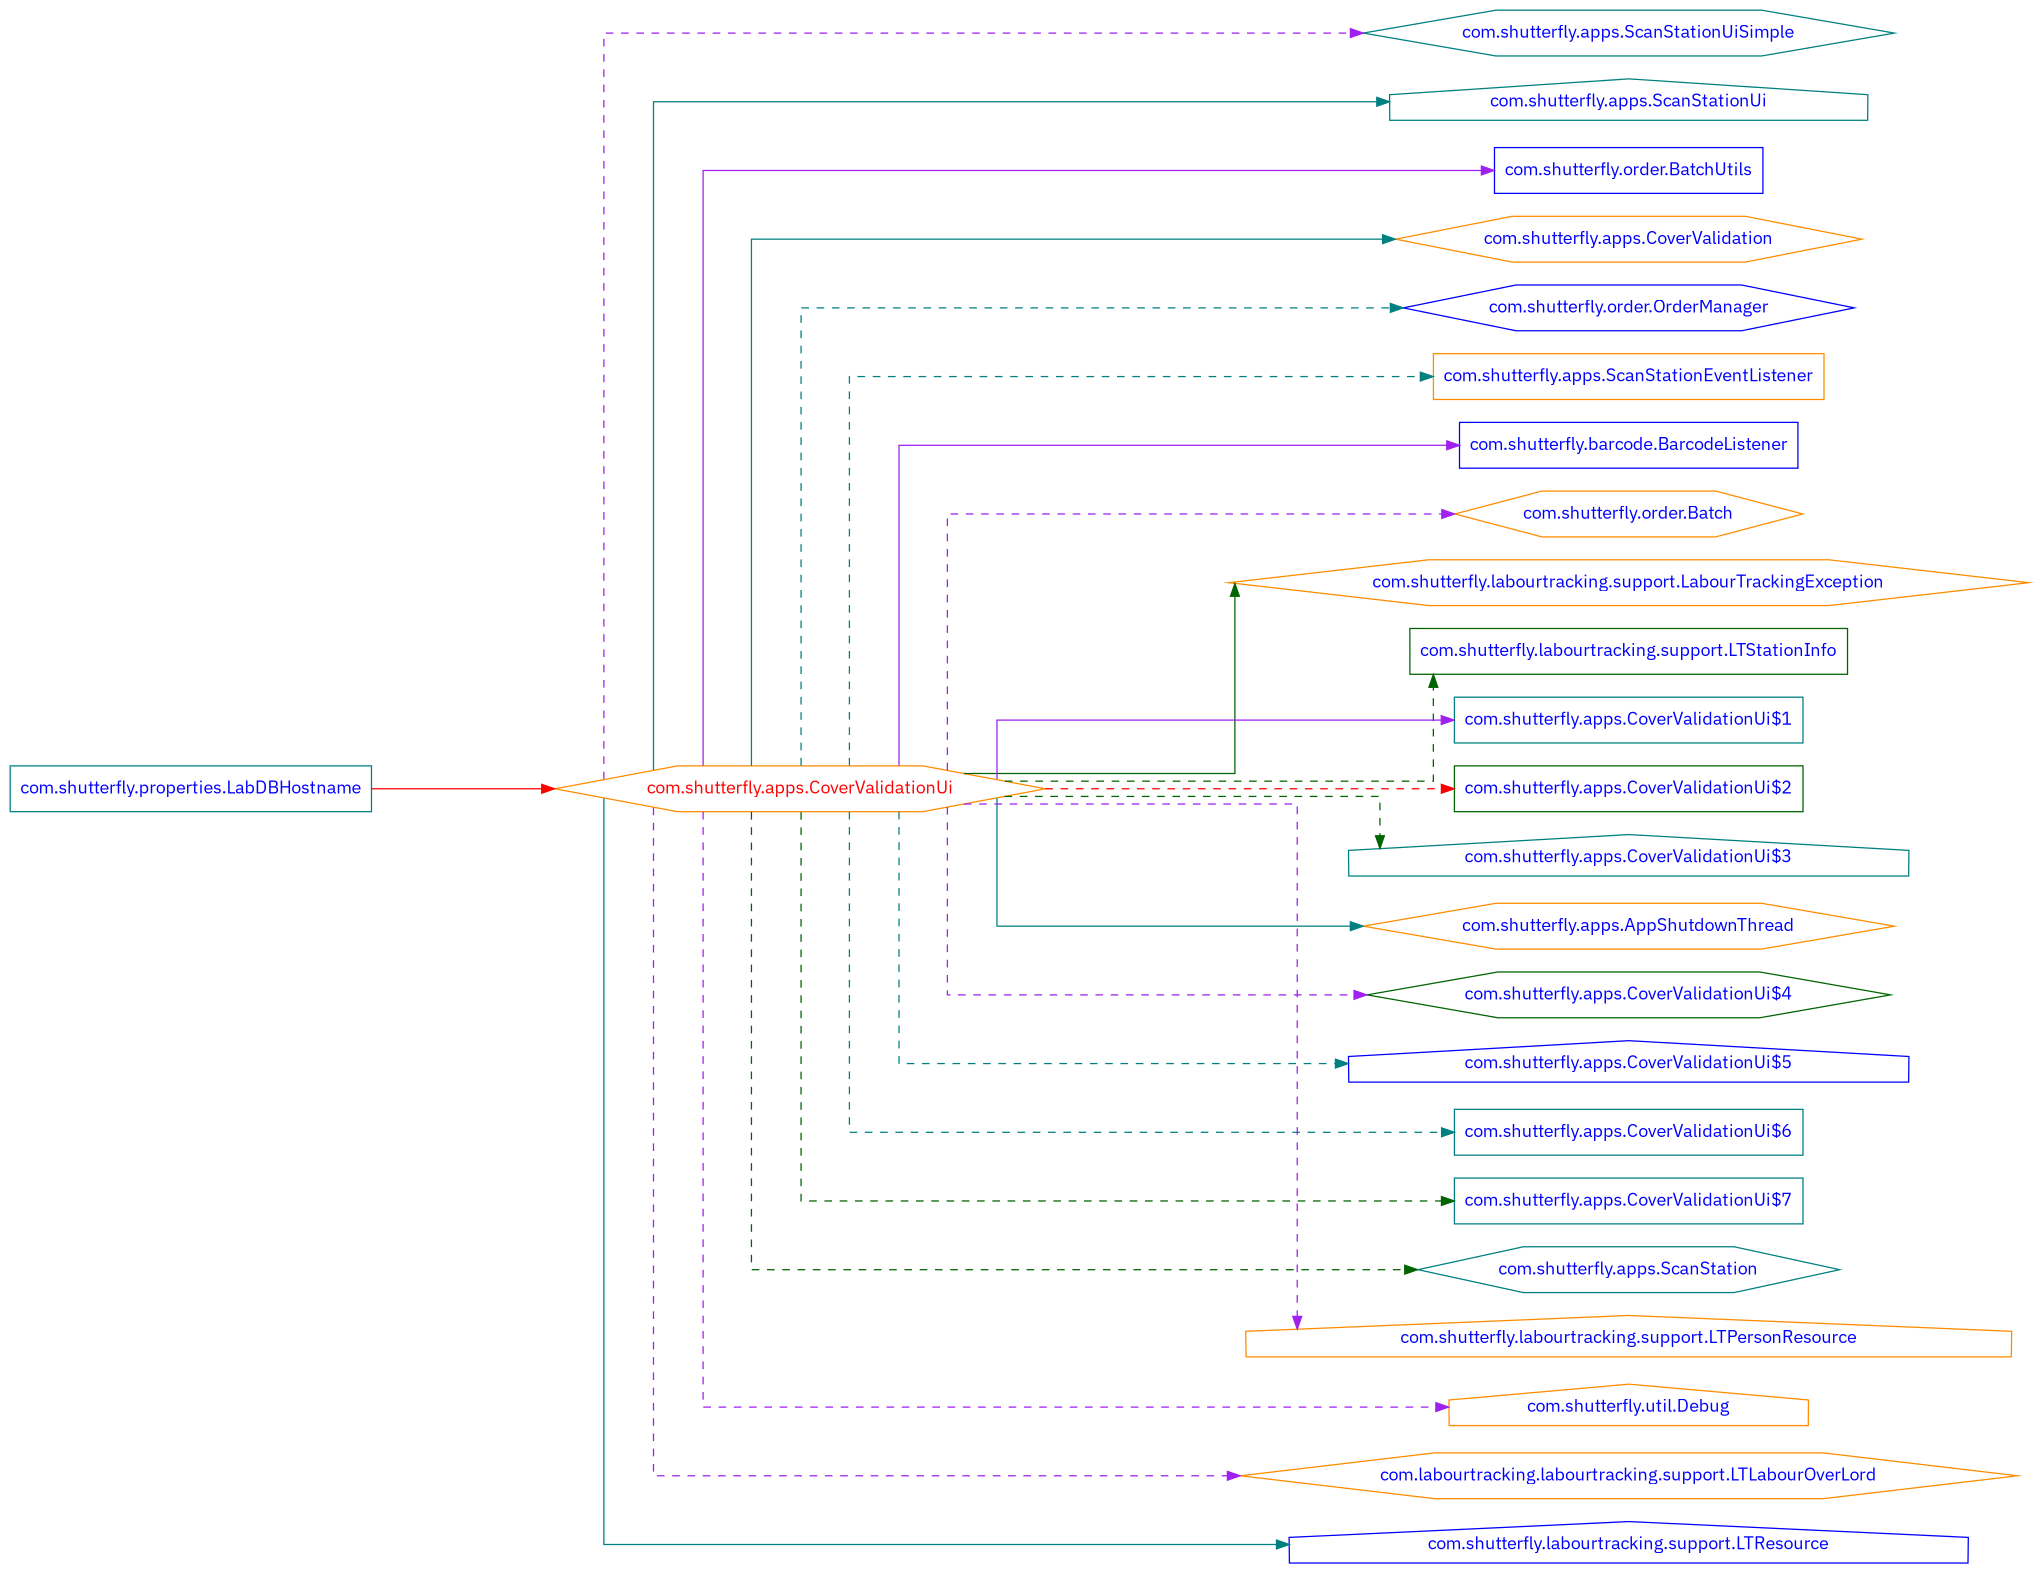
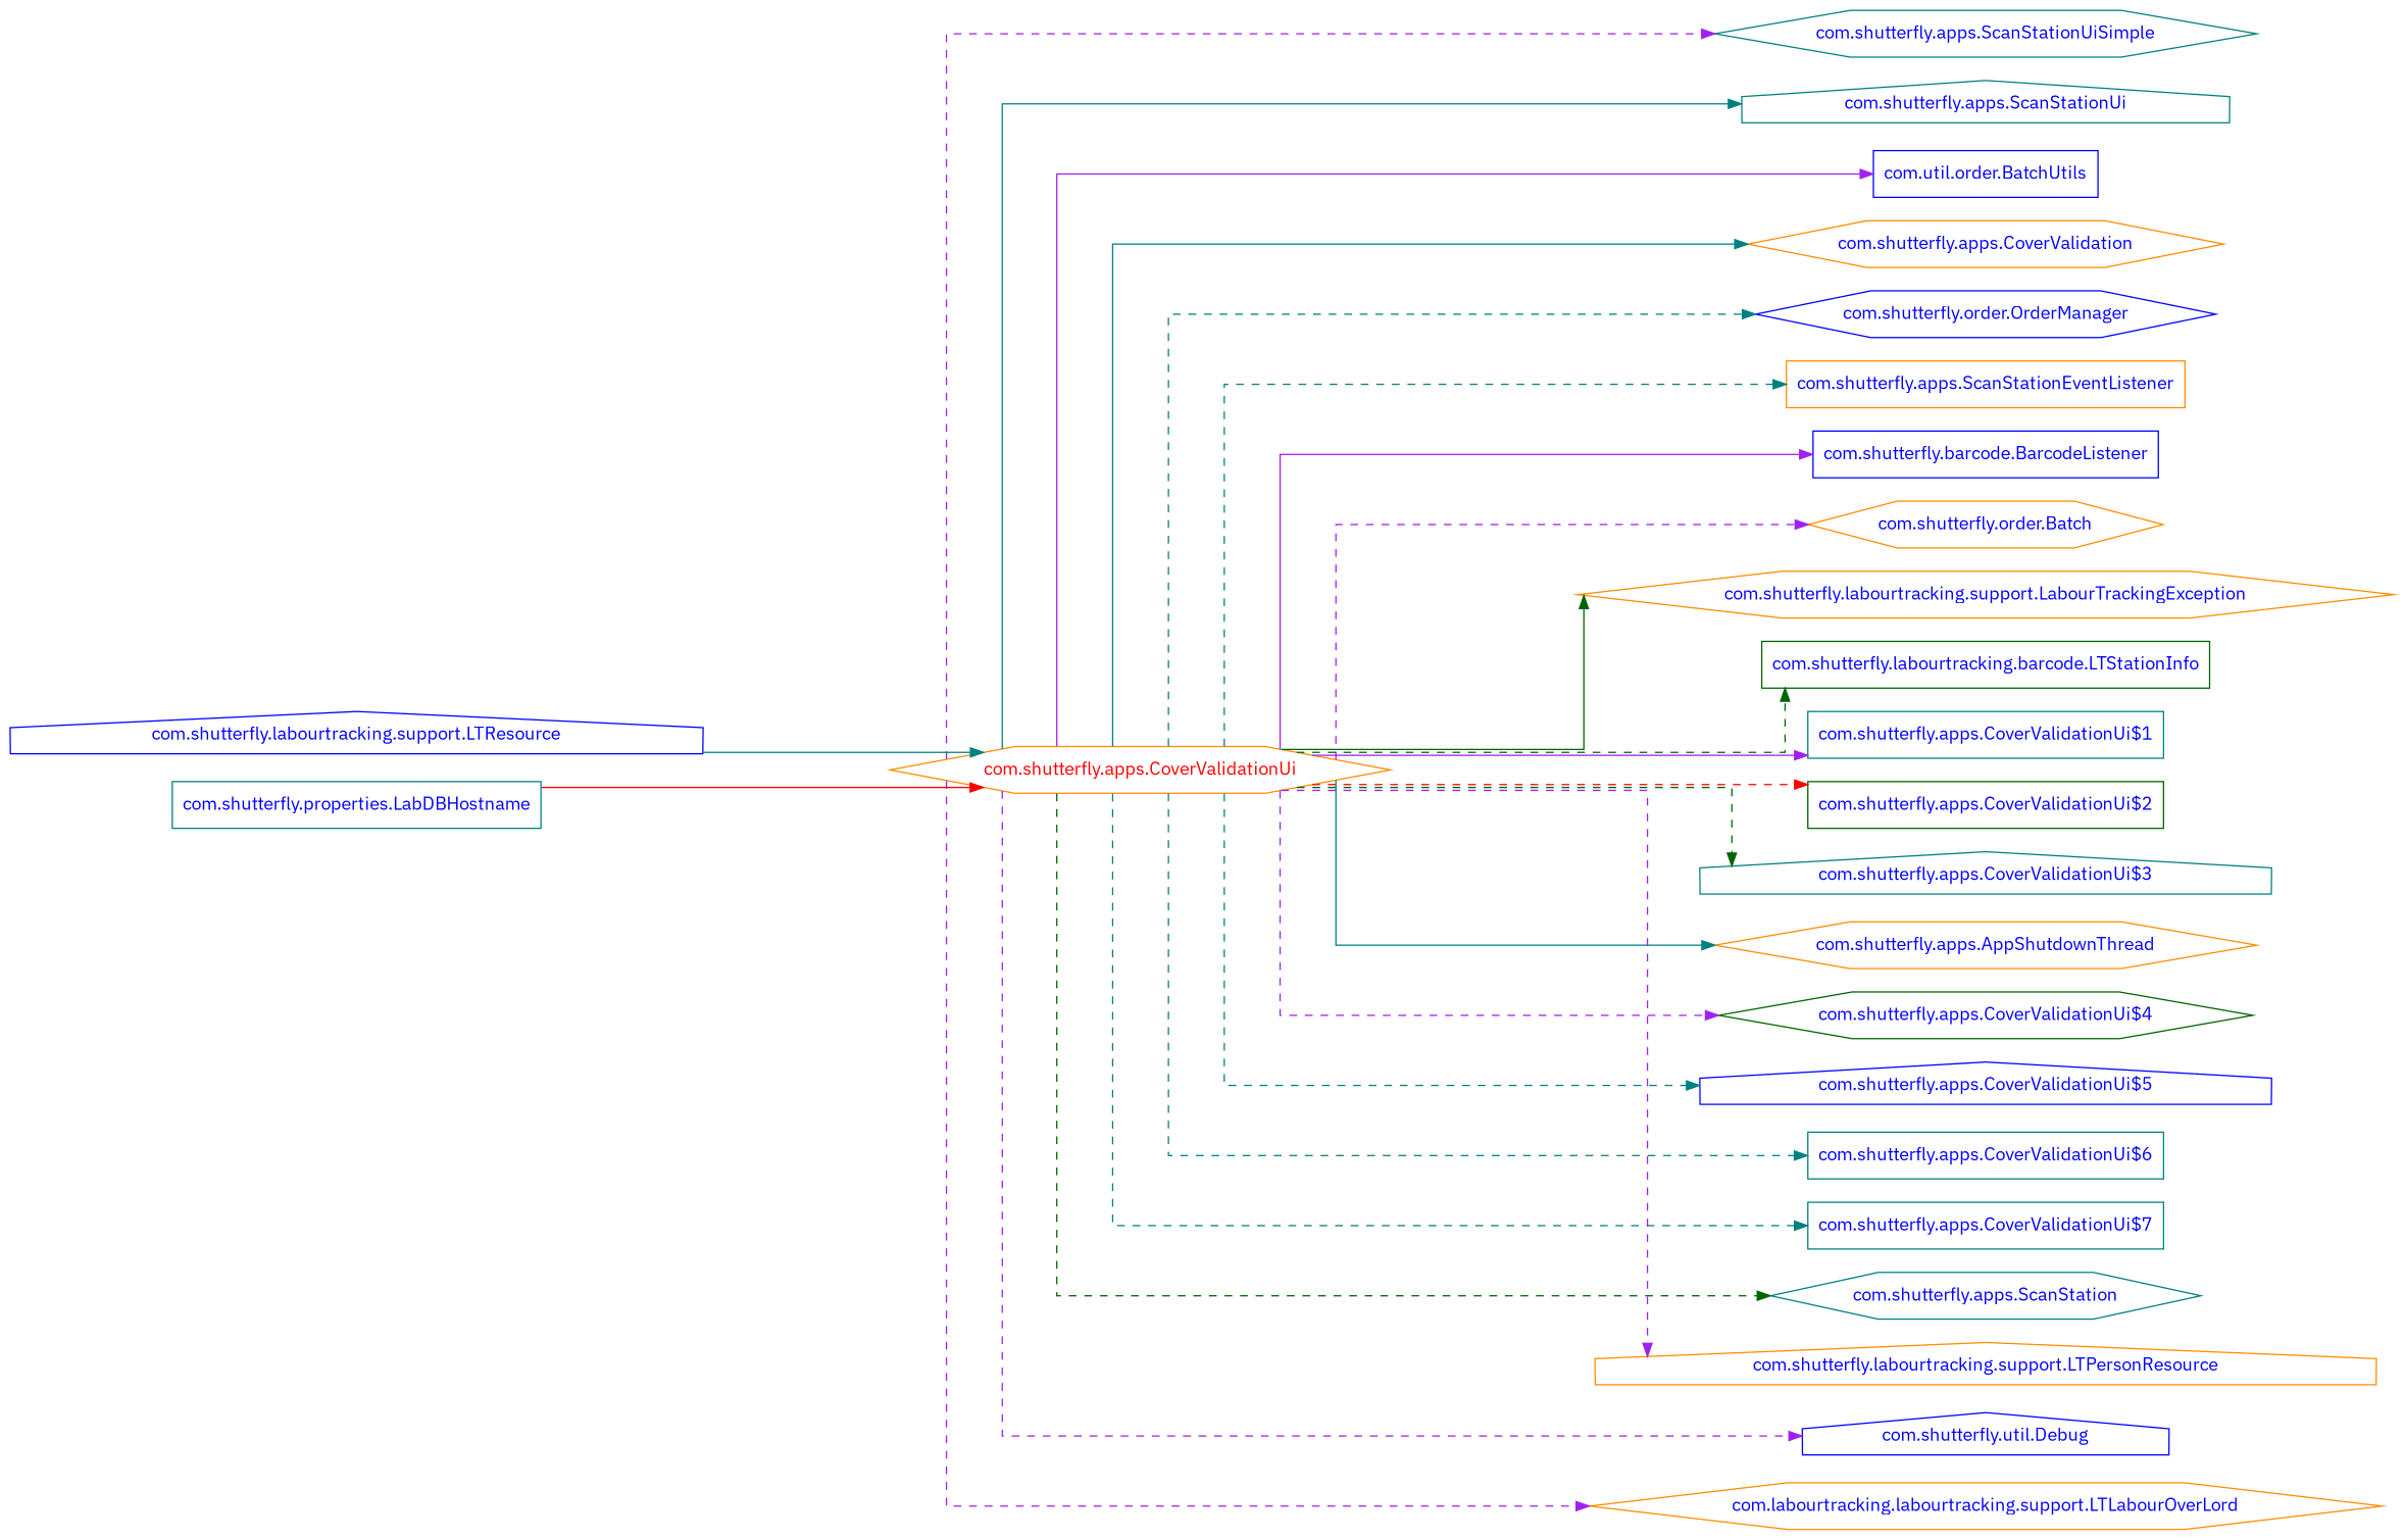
  digraph {
    concentrate=true
    fontname="IBM Plex Sans"
    rankdir=LR
    ranksep=2.0
    splines=ortho
    node [color=darkorange fontcolor=blue fontname="IBM Plex Sans" shape=hexagon]
    edge [color=purple fontname="IBM Plex Sans" style=dashed]
    "com.shutterfly.apps.CoverValidationUi" [fontcolor=red]
    "com.shutterfly.apps.ScanStationUiSimple" [color=teal]
    "com.shutterfly.apps.ScanStationUi" [color=teal shape=house]
-   "com.shutterfly.order.BatchUtils" [color=blue shape=box]
+   "com.shutterfly.order.BatchUtils" [color=blue shape=box label="com.util.order.BatchUtils"]
    "com.shutterfly.apps.CoverValidation"
    "com.shutterfly.order.OrderManager" [color=blue]
    "com.shutterfly.apps.ScanStationEventListener" [shape=box]
    "com.shutterfly.barcode.BarcodeListener" [color=blue shape=box]
    "com.shutterfly.order.Batch"
    "com.shutterfly.labourtracking.support.LabourTrackingException"
-   "com.shutterfly.labourtracking.support.LTStationInfo" [color=darkgreen shape=box]
+   "com.shutterfly.labourtracking.support.LTStationInfo" [color=darkgreen shape=box label="com.shutterfly.labourtracking.barcode.LTStationInfo"]
    "com.shutterfly.apps.CoverValidationUi$1" [color=teal shape=box]
    "com.shutterfly.apps.CoverValidationUi$2" [color=darkgreen shape=box]
    "com.shutterfly.apps.CoverValidationUi$3" [color=teal shape=house]
    "com.shutterfly.apps.AppShutdownThread"
    "com.shutterfly.apps.CoverValidationUi$4" [color=darkgreen]
    "com.shutterfly.apps.CoverValidationUi$5" [color=blue shape=house]
    "com.shutterfly.apps.CoverValidationUi$6" [color=teal shape=box]
    "com.shutterfly.apps.CoverValidationUi$7" [color=teal shape=box]
    "com.shutterfly.apps.ScanStation" [color=teal]
    "com.shutterfly.labourtracking.support.LTPersonResource" [shape=house]
-   "com.shutterfly.util.Debug" [shape=house]
+   "com.shutterfly.util.Debug" [color=blue shape=house]
    n23 [label="com.labourtracking.labourtracking.support.LTLabourOverLord"]
    "com.shutterfly.labourtracking.support.LTResource" [color=blue shape=house]
    "com.shutterfly.properties.LabDBHostname" [color=teal shape=box]
    "com.shutterfly.apps.CoverValidationUi" -> "com.shutterfly.apps.ScanStationUiSimple"
    "com.shutterfly.apps.CoverValidationUi" -> "com.shutterfly.apps.ScanStationUi" [color=teal style=solid]
    "com.shutterfly.apps.CoverValidationUi" -> "com.shutterfly.order.BatchUtils" [style=solid]
    "com.shutterfly.apps.CoverValidationUi" -> "com.shutterfly.apps.CoverValidation" [color=teal style=solid]
    "com.shutterfly.apps.CoverValidationUi" -> "com.shutterfly.order.OrderManager" [color=teal]
    "com.shutterfly.apps.CoverValidationUi" -> "com.shutterfly.apps.ScanStationEventListener" [color=teal]
    "com.shutterfly.apps.CoverValidationUi" -> "com.shutterfly.barcode.BarcodeListener" [style=solid]
    "com.shutterfly.apps.CoverValidationUi" -> "com.shutterfly.order.Batch"
    "com.shutterfly.apps.CoverValidationUi" -> "com.shutterfly.labourtracking.support.LabourTrackingException" [color=darkgreen style=solid]
    "com.shutterfly.apps.CoverValidationUi" -> "com.shutterfly.labourtracking.support.LTStationInfo" [color=darkgreen]
    "com.shutterfly.apps.CoverValidationUi" -> "com.shutterfly.apps.CoverValidationUi$1" [style=solid]
    "com.shutterfly.apps.CoverValidationUi" -> "com.shutterfly.apps.CoverValidationUi$2" [color=red]
    "com.shutterfly.apps.CoverValidationUi" -> "com.shutterfly.apps.CoverValidationUi$3" [color=darkgreen]
    "com.shutterfly.apps.CoverValidationUi" -> "com.shutterfly.apps.AppShutdownThread" [color=teal style=solid]
    "com.shutterfly.apps.CoverValidationUi" -> "com.shutterfly.apps.CoverValidationUi$4"
    "com.shutterfly.apps.CoverValidationUi" -> "com.shutterfly.apps.CoverValidationUi$5" [color=teal]
    "com.shutterfly.apps.CoverValidationUi" -> "com.shutterfly.apps.CoverValidationUi$6" [color=teal]
-   "com.shutterfly.apps.CoverValidationUi" -> "com.shutterfly.apps.CoverValidationUi$7" [color=darkgreen]
+   "com.shutterfly.apps.CoverValidationUi" -> "com.shutterfly.apps.CoverValidationUi$7" [color=teal]
    "com.shutterfly.apps.CoverValidationUi" -> "com.shutterfly.apps.ScanStation" [color=darkgreen]
    "com.shutterfly.apps.CoverValidationUi" -> "com.shutterfly.labourtracking.support.LTPersonResource"
    "com.shutterfly.apps.CoverValidationUi" -> "com.shutterfly.util.Debug"
    "com.shutterfly.apps.CoverValidationUi" -> n23
-   "com.shutterfly.apps.CoverValidationUi" -> "com.shutterfly.labourtracking.support.LTResource" [color=teal style=solid]
+   "com.shutterfly.labourtracking.support.LTResource" -> "com.shutterfly.apps.CoverValidationUi" [color=teal style=solid]
    "com.shutterfly.properties.LabDBHostname" -> "com.shutterfly.apps.CoverValidationUi" [color=red style=solid]
  }
